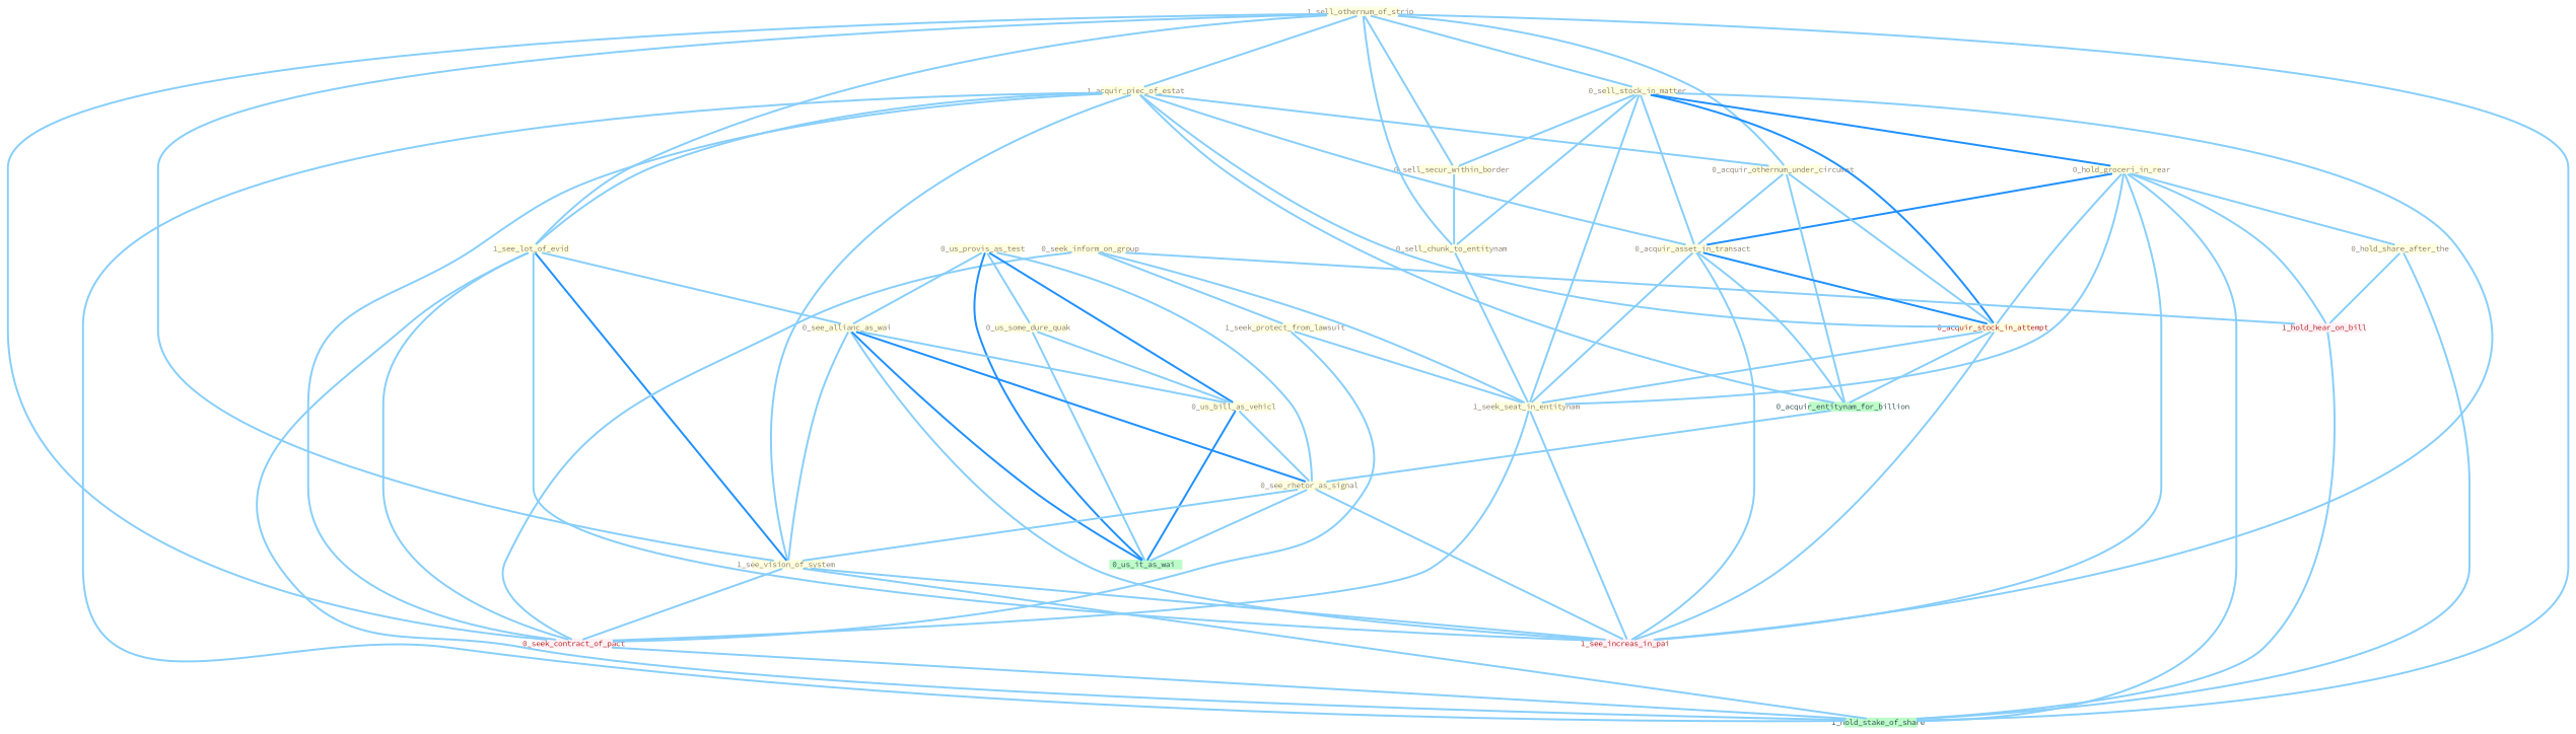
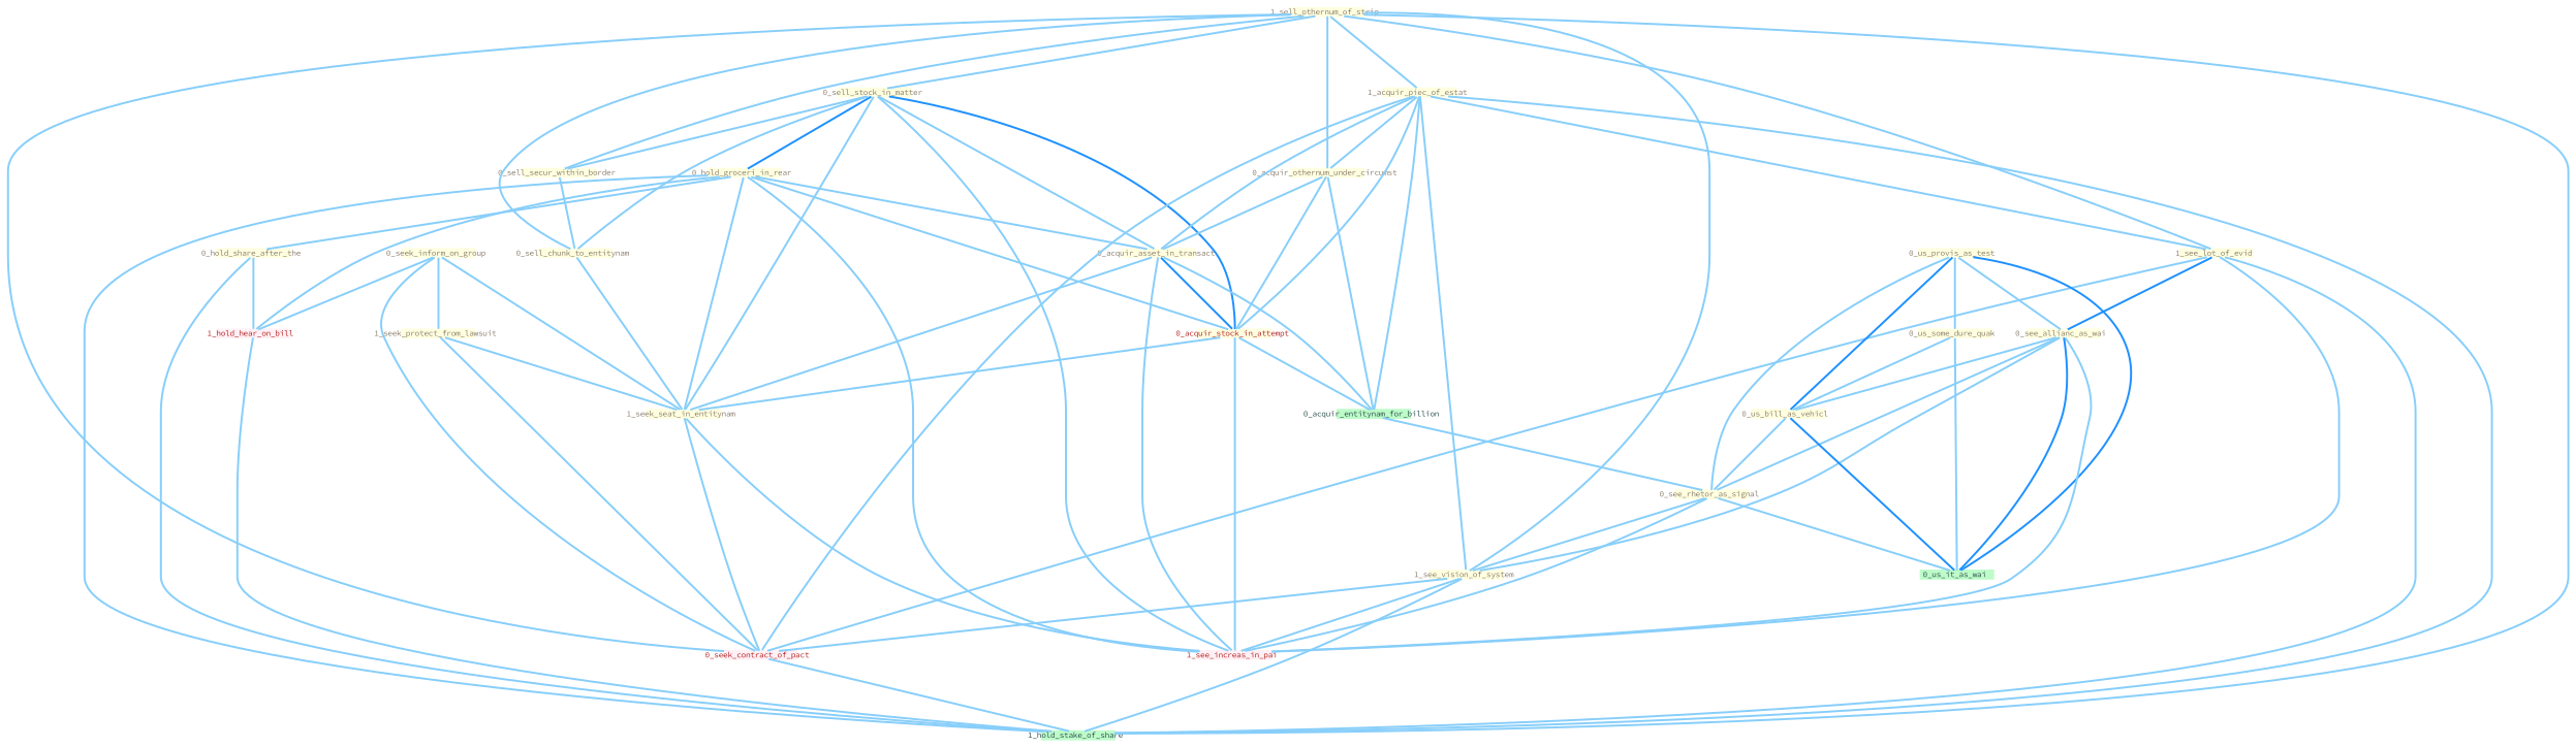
  graph {
    fontname="Source Code Pro"
    node [color="#ffffe0" fixedsize=true fontcolor="#8b7d6b" fontname="Source Code Pro" fontsize=4 shape=polygon style=filled]
    edge [color="#87cefa" fontname="Source Code Pro" w=1]
    "1_sell_othernum_of_strip " [height=.06 width=.5]
    "0_sell_stock_in_matter " [height=.06 width=.5]
    "0_hold_groceri_in_rear " [height=.06 width=.5]
    "0_hold_share_after_the " [height=.06 width=.5]
    "1_acquir_piec_of_estat " [height=.06 width=.5]
    "1_see_lot_of_evid " [height=.06 width=.5]
    "0_seek_inform_on_group " [height=.06 width=.5]
    "0_us_provis_as_test " [height=.06 width=.5]
    "1_seek_protect_from_lawsuit " [height=.06 width=.5]
    "0_us_some_dure_quak " [height=.06 width=.5]
    "0_sell_secur_within_border " [height=.06 width=.5]
    "0_sell_chunk_to_entitynam " [height=.06 width=.5]
    "0_see_allianc_as_wai " [height=.06 width=.5]
    "0_acquir_othernum_under_circumst " [height=.06 width=.5]
    "0_acquir_asset_in_transact " [height=.06 width=.5]
    "0_acquir_stock_in_attempt " [fontcolor="#b22222" height=.06 width=.5]
    "0_us_bill_as_vehicl " [height=.06 width=.5]
    "1_seek_seat_in_entitynam " [height=.06 width=.5]
    "0_see_rhetor_as_signal " [height=.06 width=.5]
    "1_see_vision_of_system " [height=.06 width=.5]
    "0_seek_contract_of_pact " [color="#fff0f5" fontcolor="#b22222" height=.06 width=.5]
    "1_see_increas_in_pai " [color="#fff0f5" fontcolor="#b22222" height=.06 width=.5]
    "1_hold_hear_on_bill " [color="#fff0f5" fontcolor="#b22222" height=.06 width=.5]
    "1_hold_stake_of_share " [color="#BDFCC9" fontcolor="#2f4f4f" height=.06 width=.5]
    "0_acquir_entitynam_for_billion " [color="#BDFCC9" fontcolor="#2f4f4f" height=.06 width=.5]
    "0_us_it_as_wai " [color="#BDFCC9" fontcolor="#2f4f4f" height=.06 width=.5]
    subgraph sub_1 {
      "1_sell_othernum_of_strip "
      "0_sell_stock_in_matter "
      "0_hold_groceri_in_rear "
      "0_hold_share_after_the "
      "1_acquir_piec_of_estat "
      "1_see_lot_of_evid "
      "0_seek_inform_on_group "
      "0_us_provis_as_test "
      "1_seek_protect_from_lawsuit "
      "0_us_some_dure_quak "
      "0_sell_secur_within_border "
      "0_sell_chunk_to_entitynam "
      "0_see_allianc_as_wai "
      "0_acquir_othernum_under_circumst "
      "0_acquir_asset_in_transact "
      "0_acquir_stock_in_attempt "
      "0_us_bill_as_vehicl "
      "1_seek_seat_in_entitynam "
      "0_see_rhetor_as_signal "
      "1_see_vision_of_system "
    }
    subgraph sub_2 {
      "0_seek_contract_of_pact "
      "1_see_increas_in_pai "
      "1_hold_hear_on_bill "
    }
    "1_sell_othernum_of_strip " -- "0_sell_stock_in_matter "
    "1_sell_othernum_of_strip " -- "1_acquir_piec_of_estat "
    "1_sell_othernum_of_strip " -- "1_see_lot_of_evid "
    "1_sell_othernum_of_strip " -- "0_sell_secur_within_border "
    "1_sell_othernum_of_strip " -- "0_sell_chunk_to_entitynam "
    "1_sell_othernum_of_strip " -- "0_acquir_othernum_under_circumst "
    "1_sell_othernum_of_strip " -- "1_see_vision_of_system "
    "1_sell_othernum_of_strip " -- "0_seek_contract_of_pact "
    "1_sell_othernum_of_strip " -- "1_hold_stake_of_share "
    "0_sell_stock_in_matter " -- "0_hold_groceri_in_rear " [color="#1e90ff"]
    "0_sell_stock_in_matter " -- "0_sell_secur_within_border "
    "0_sell_stock_in_matter " -- "0_sell_chunk_to_entitynam "
    "0_sell_stock_in_matter " -- "0_acquir_asset_in_transact "
    "0_sell_stock_in_matter " -- "0_acquir_stock_in_attempt " [color="#1e90ff" w=2]
    "0_sell_stock_in_matter " -- "1_seek_seat_in_entitynam "
    "0_sell_stock_in_matter " -- "1_see_increas_in_pai "
    "0_hold_groceri_in_rear " -- "0_hold_share_after_the "
-   "0_hold_groceri_in_rear " -- "0_acquir_asset_in_transact " [color="#1e90ff"]
+   "0_hold_groceri_in_rear " -- "0_acquir_asset_in_transact "
    "0_hold_groceri_in_rear " -- "0_acquir_stock_in_attempt "
    "0_hold_groceri_in_rear " -- "1_seek_seat_in_entitynam "
    "0_hold_groceri_in_rear " -- "1_see_increas_in_pai "
    "0_hold_groceri_in_rear " -- "1_hold_hear_on_bill "
    "0_hold_groceri_in_rear " -- "1_hold_stake_of_share "
    "0_hold_share_after_the " -- "1_hold_hear_on_bill "
    "0_hold_share_after_the " -- "1_hold_stake_of_share "
    "1_acquir_piec_of_estat " -- "1_see_lot_of_evid "
    "1_acquir_piec_of_estat " -- "0_acquir_othernum_under_circumst "
    "1_acquir_piec_of_estat " -- "0_acquir_asset_in_transact "
    "1_acquir_piec_of_estat " -- "0_acquir_stock_in_attempt "
    "1_acquir_piec_of_estat " -- "1_see_vision_of_system "
    "1_acquir_piec_of_estat " -- "0_seek_contract_of_pact "
    "1_acquir_piec_of_estat " -- "1_hold_stake_of_share "
    "1_acquir_piec_of_estat " -- "0_acquir_entitynam_for_billion "
-   "1_see_lot_of_evid " -- "0_see_allianc_as_wai "
-   "1_see_lot_of_evid " -- "1_see_vision_of_system " [color="#1e90ff" w=2]
+   "1_see_lot_of_evid " -- "0_see_allianc_as_wai " [color="#1e90ff"]
    "1_see_lot_of_evid " -- "0_seek_contract_of_pact "
    "1_see_lot_of_evid " -- "1_see_increas_in_pai "
    "1_see_lot_of_evid " -- "1_hold_stake_of_share "
    "0_seek_inform_on_group " -- "1_seek_protect_from_lawsuit "
    "0_seek_inform_on_group " -- "1_seek_seat_in_entitynam "
    "0_seek_inform_on_group " -- "0_seek_contract_of_pact "
    "0_seek_inform_on_group " -- "1_hold_hear_on_bill "
    "0_us_provis_as_test " -- "0_us_some_dure_quak "
    "0_us_provis_as_test " -- "0_see_allianc_as_wai "
    "0_us_provis_as_test " -- "0_us_bill_as_vehicl " [color="#1e90ff" w=2]
    "0_us_provis_as_test " -- "0_see_rhetor_as_signal "
    "0_us_provis_as_test " -- "0_us_it_as_wai " [color="#1e90ff" w=2]
    "1_seek_protect_from_lawsuit " -- "1_seek_seat_in_entitynam "
    "1_seek_protect_from_lawsuit " -- "0_seek_contract_of_pact "
    "0_us_some_dure_quak " -- "0_us_bill_as_vehicl "
    "0_us_some_dure_quak " -- "0_us_it_as_wai "
    "0_sell_secur_within_border " -- "0_sell_chunk_to_entitynam "
    "0_sell_chunk_to_entitynam " -- "1_seek_seat_in_entitynam "
    "0_see_allianc_as_wai " -- "0_us_bill_as_vehicl "
-   "0_see_allianc_as_wai " -- "0_see_rhetor_as_signal " [color="#1e90ff" w=2]
+   "0_see_allianc_as_wai " -- "0_see_rhetor_as_signal " [w=2]
    "0_see_allianc_as_wai " -- "1_see_vision_of_system "
    "0_see_allianc_as_wai " -- "1_see_increas_in_pai "
    "0_see_allianc_as_wai " -- "0_us_it_as_wai " [color="#1e90ff" w=2]
    "0_acquir_othernum_under_circumst " -- "0_acquir_asset_in_transact "
    "0_acquir_othernum_under_circumst " -- "0_acquir_stock_in_attempt "
    "0_acquir_othernum_under_circumst " -- "0_acquir_entitynam_for_billion "
    "0_acquir_asset_in_transact " -- "0_acquir_stock_in_attempt " [color="#1e90ff" w=2]
    "0_acquir_asset_in_transact " -- "1_seek_seat_in_entitynam "
    "0_acquir_asset_in_transact " -- "1_see_increas_in_pai "
    "0_acquir_asset_in_transact " -- "0_acquir_entitynam_for_billion "
    "0_acquir_stock_in_attempt " -- "1_seek_seat_in_entitynam "
    "0_acquir_stock_in_attempt " -- "1_see_increas_in_pai "
    "0_acquir_stock_in_attempt " -- "0_acquir_entitynam_for_billion "
    "0_us_bill_as_vehicl " -- "0_see_rhetor_as_signal "
    "0_us_bill_as_vehicl " -- "0_us_it_as_wai " [color="#1e90ff" w=2]
    "1_seek_seat_in_entitynam " -- "0_seek_contract_of_pact "
    "1_seek_seat_in_entitynam " -- "1_see_increas_in_pai "
    "0_see_rhetor_as_signal " -- "1_see_vision_of_system "
    "0_see_rhetor_as_signal " -- "1_see_increas_in_pai "
    "0_see_rhetor_as_signal " -- "0_us_it_as_wai "
    "1_see_vision_of_system " -- "0_seek_contract_of_pact "
    "1_see_vision_of_system " -- "1_see_increas_in_pai "
    "1_see_vision_of_system " -- "1_hold_stake_of_share "
    "0_seek_contract_of_pact " -- "1_hold_stake_of_share "
    "1_hold_hear_on_bill " -- "1_hold_stake_of_share "
    "0_acquir_entitynam_for_billion " -- "0_see_rhetor_as_signal "
  }
